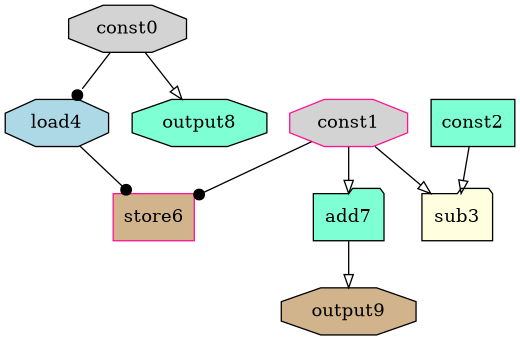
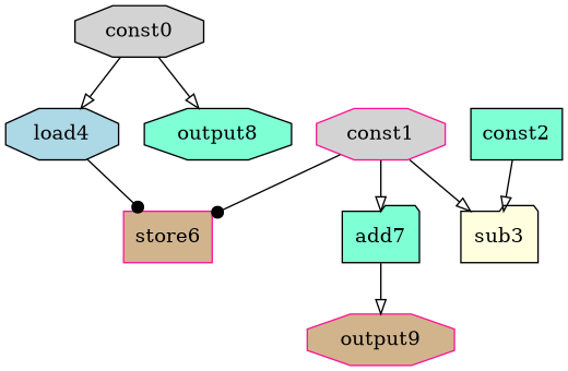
  digraph {
    node [color=black fillcolor=aquamarine opcode=const shape=octagon style=filled]
    edge [arrowhead=onormal operand=0]
    const0 [fillcolor=lightgrey]
    load4 [fillcolor=lightblue opcode=load]
    output8 [opcode=output]
    store6 [color=deeppink fillcolor=tan opcode=store shape=box]
    const1 [color=deeppink fillcolor=lightgrey]
    sub3 [fillcolor=lightyellow opcode=sub shape=folder]
    add7 [opcode=add shape=folder]
-   output9 [fillcolor=tan opcode=output]
+   output9 [color=deeppink fillcolor=tan opcode=output]
    const2 [shape=box]
-   const0 -> load4 [arrowhead=dot]
+   const0 -> load4
    const0 -> output8
    load4 -> store6 [arrowhead=dot operand=1]
    const1 -> store6 [arrowhead=dot]
    const1 -> sub3
    const1 -> add7
    add7 -> output9
    const2 -> sub3 [operand=1]
  }
